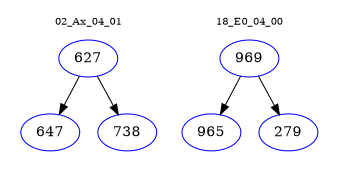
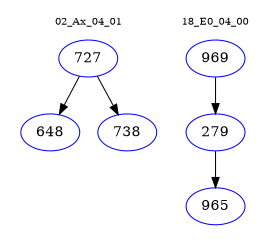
  digraph {
    node [color=blue]
    edge [color=black]
-   n1 [label=627]
-   n2 [label=647]
+   n1 [label=727]
+   n2 [label=648]
    n3 [label=738]
    n4 [label=969]
    n5 [label=965]
    n6 [label=279]
    subgraph cluster_1 {
      color=white
      fontsize=10
      label="02_Ax_04_01"
      n1
      n2
      n3
    }
    subgraph cluster_2 {
      color=white
      fontsize=10
      label="18_E0_04_00"
      n4
      n5
      n6
    }
    n1 -> n2
    n1 -> n3
-   n4 -> n5
+   n6 -> n5
    n4 -> n6
  }
